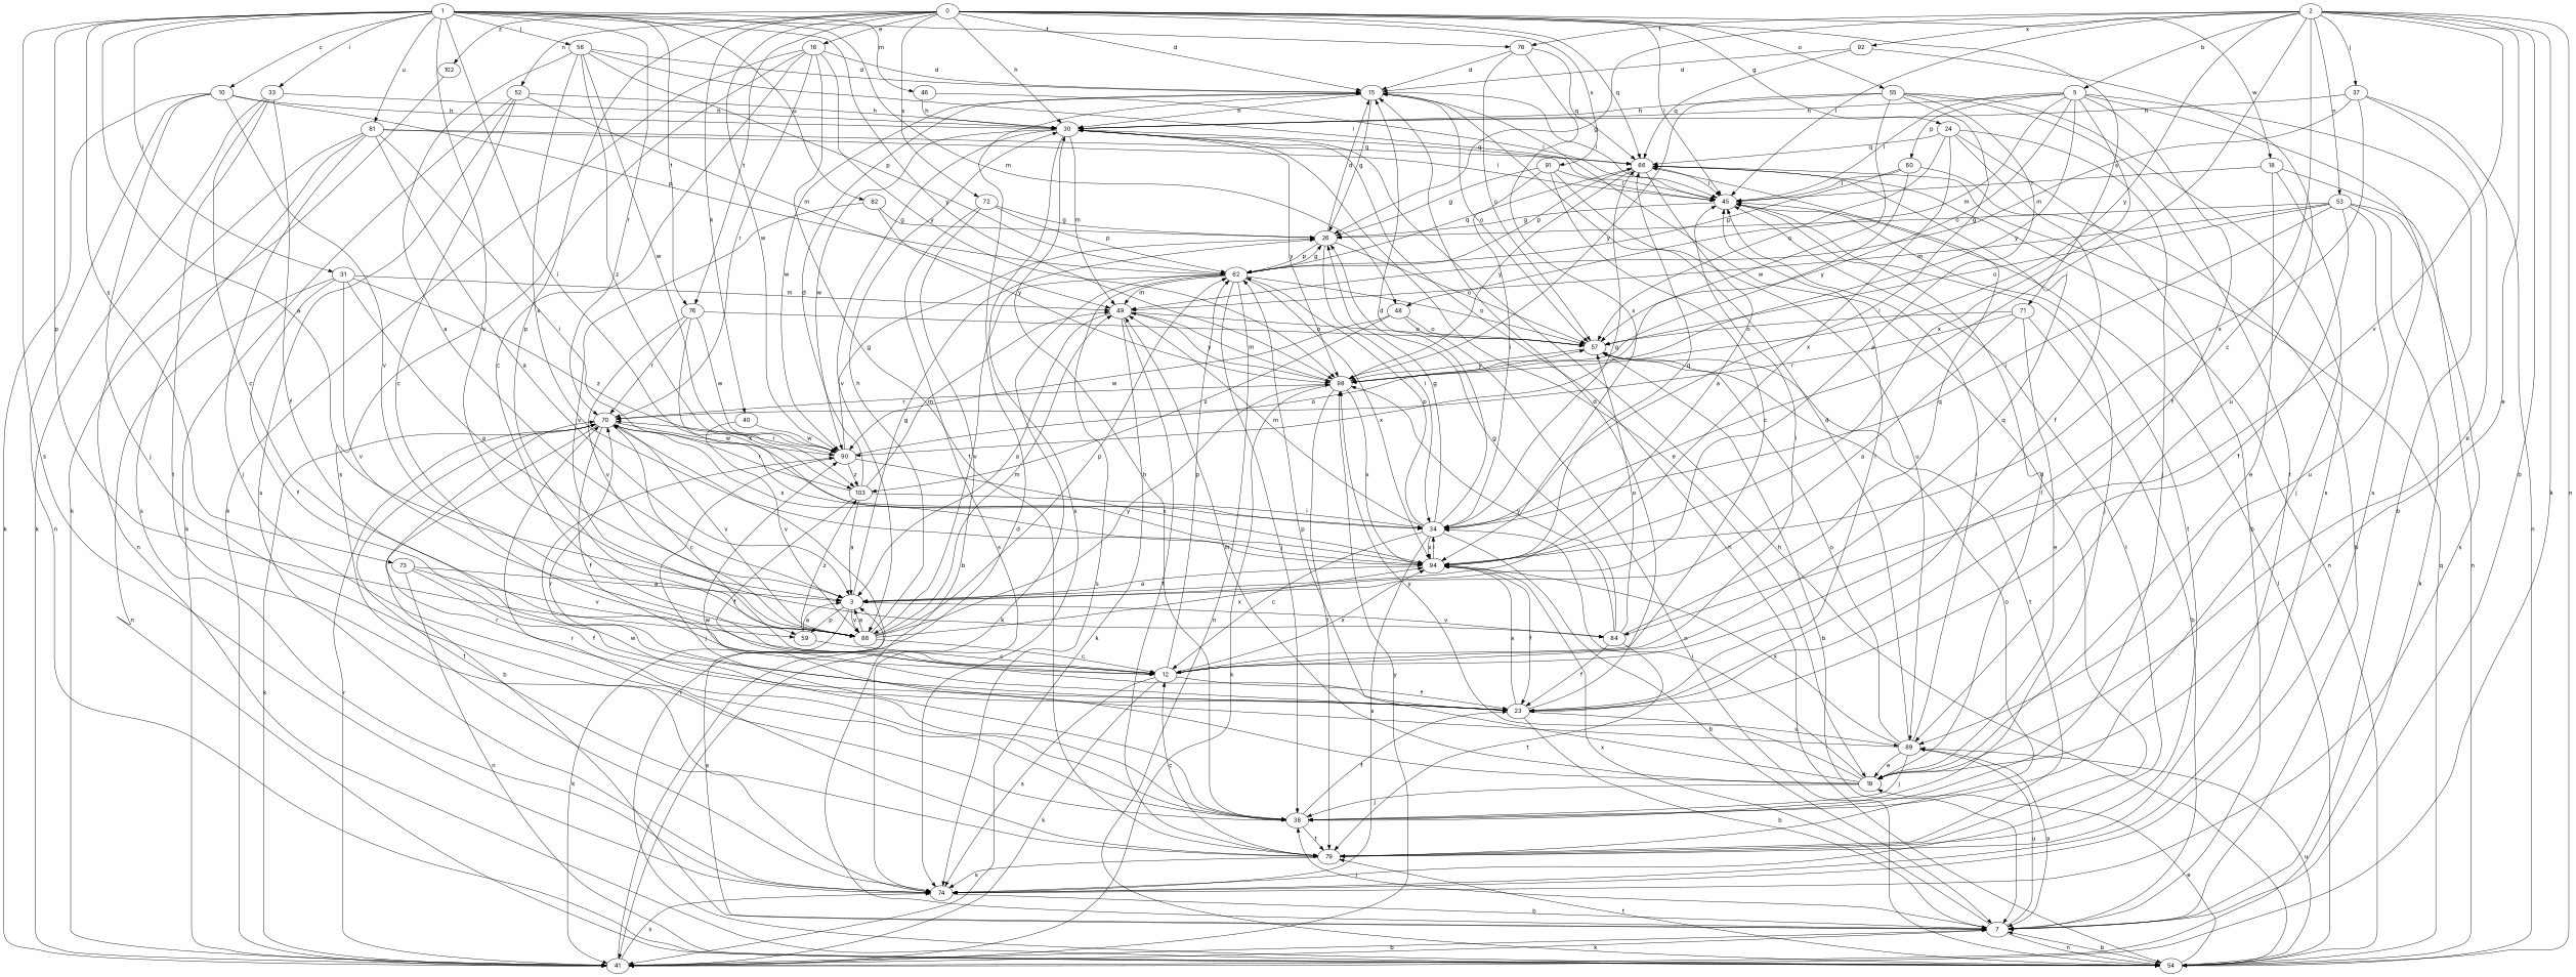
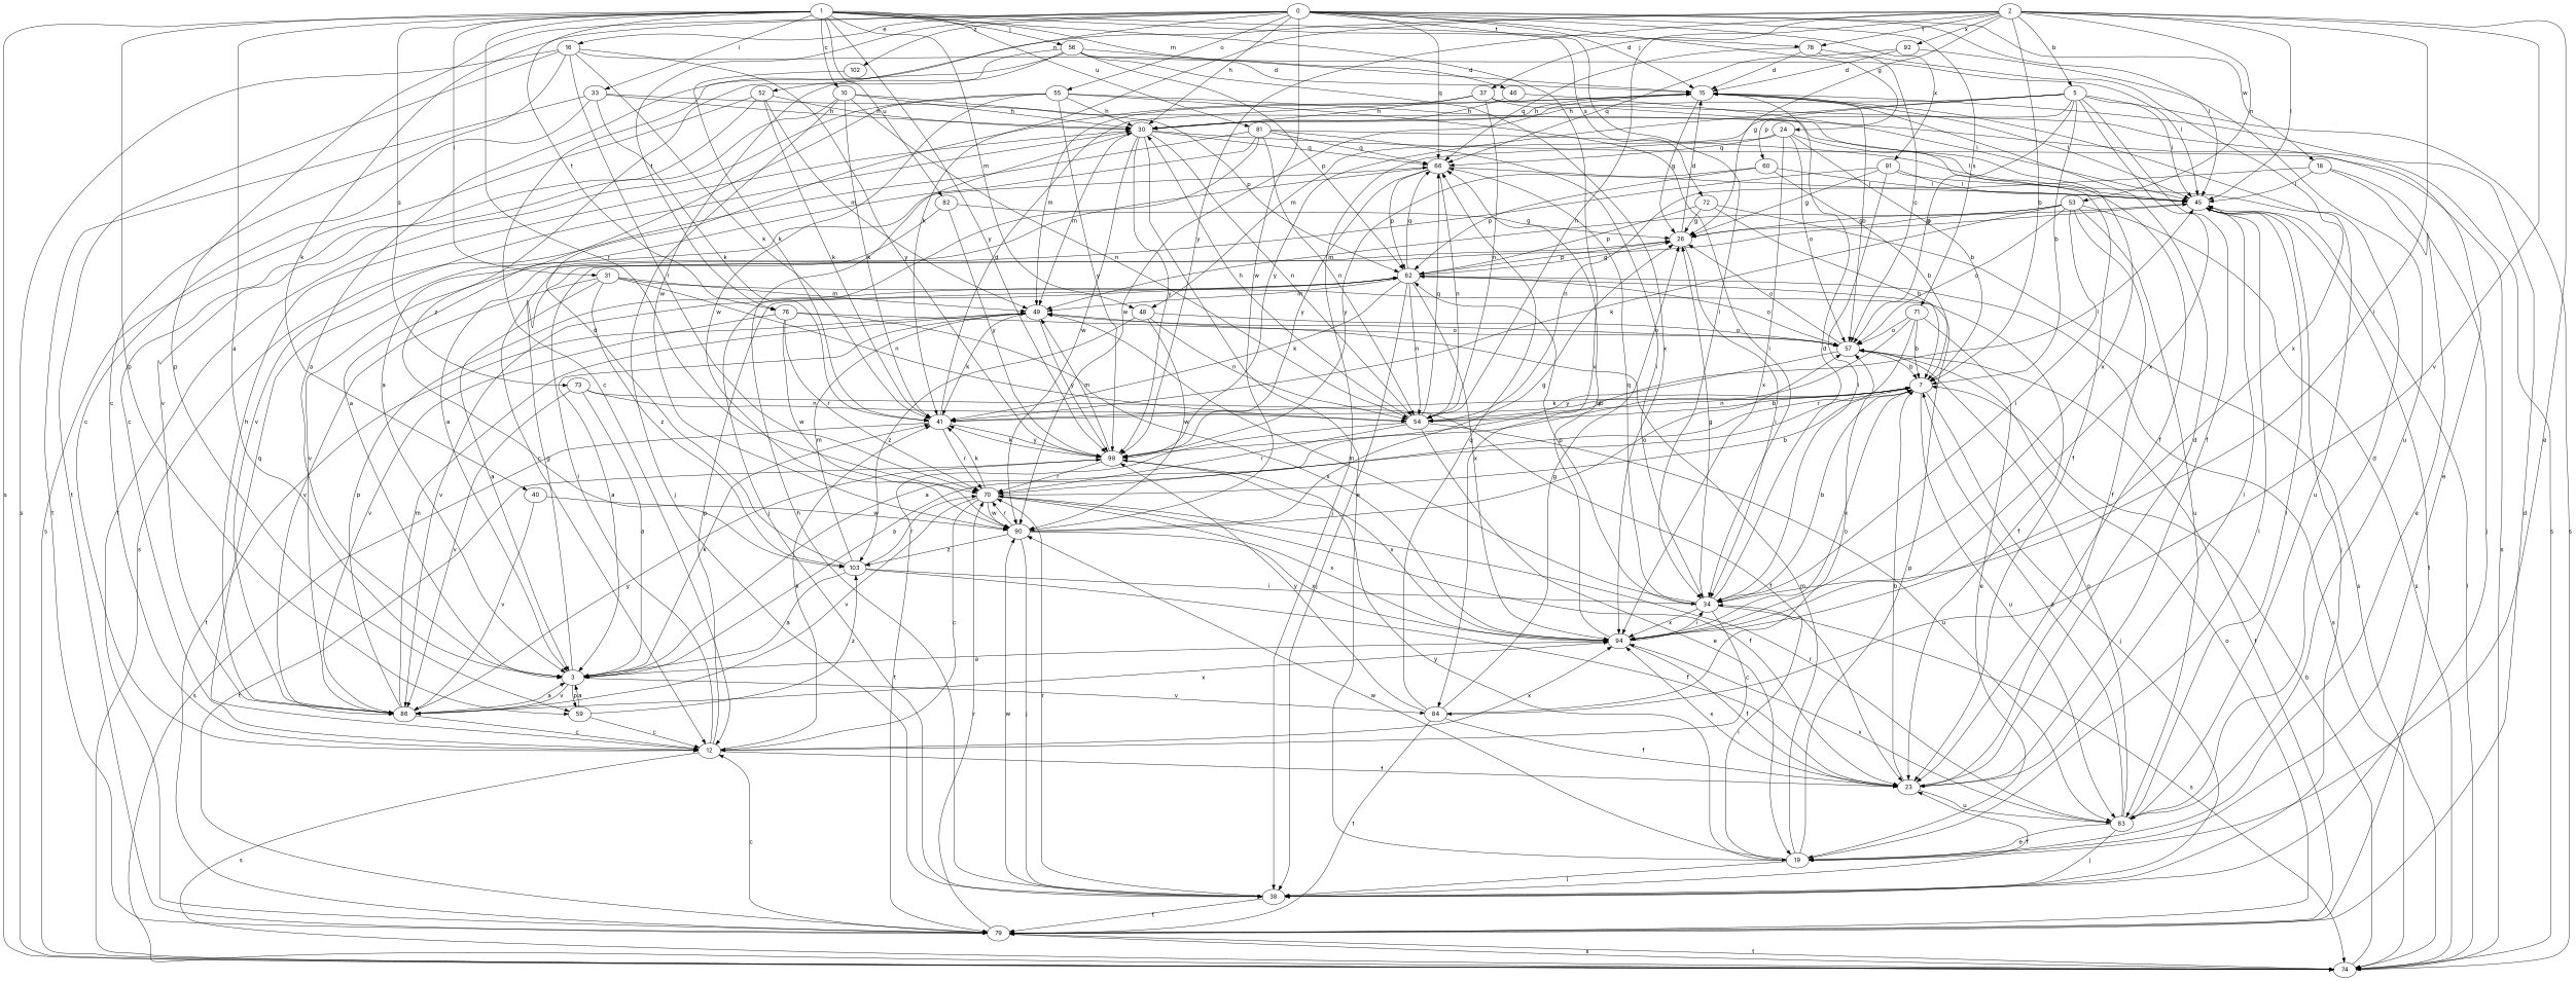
  strict digraph {
    fontname=Inter
    node [fontname=Inter]
    edge [fontname=Inter]
    0
    15
    16
    24
    30
    40
    45
    52
    55
    59
    66
    71
    72
    76
    n15 [label=18]
    90
    91
    102
    26
    57
    70
    74
    98
    12
    41
    79
    7
    23
    94
    38
    19
    54
    86
    49
    3
    34
    103
    62
-   83 [label=89]
+   83
    1
    10
    31
    33
    n44 [label=56]
    46
    48
    73
    78
    81
    82
    84
    2
    5
    37
    53
    92
    60
    0 -> 15 [label=d]
    0 -> 16 [label=e]
    0 -> 24 [label=g]
    0 -> 30 [label=h]
    0 -> 40 [label=k]
    0 -> 45 [label=l]
    0 -> 52 [label=n]
    0 -> 55 [label=o]
    0 -> 59 [label=p]
    0 -> 66 [label=q]
    0 -> 71 [label=s]
    0 -> 72 [label=s]
    0 -> 76 [label=t]
    0 -> n15 [label=w]
    0 -> 90 [label=w]
    0 -> 91 [label=x]
    0 -> 102 [label=z]
    15 -> 30 [label=h]
    15 -> 45 [label=l]
    15 -> 90 [label=w]
    15 -> 26 [label=g]
    15 -> 57 [label=o]
    16 -> 15 [label=d]
    16 -> 70 [label=r]
    16 -> 74 [label=s]
    16 -> 98 [label=y]
    16 -> 12 [label=c]
    16 -> 41 [label=k]
    16 -> 79 [label=t]
    24 -> 66 [label=q]
    24 -> 57 [label=o]
    24 -> 7 [label=b]
    24 -> 23 [label=f]
    24 -> 94 [label=x]
    24 -> 38 [label=j]
    30 -> 66 [label=q]
    30 -> 90 [label=w]
    30 -> 74 [label=s]
    30 -> 98 [label=y]
    30 -> 19 [label=e]
    30 -> 54 [label=n]
    30 -> 86 [label=v]
    30 -> 49 [label=m]
    40 -> 90 [label=w]
    40 -> 86 [label=v]
    45 -> 26 [label=g]
    45 -> 79 [label=t]
    45 -> 38 [label=j]
    52 -> 30 [label=h]
    52 -> 74 [label=s]
    52 -> 12 [label=c]
    52 -> 41 [label=k]
    52 -> 49 [label=m]
    55 -> 30 [label=h]
    55 -> 90 [label=w]
    55 -> 74 [label=s]
    55 -> 98 [label=y]
    55 -> 79 [label=t]
    55 -> 3 [label=a]
    55 -> 34 [label=i]
    59 -> 12 [label=c]
    59 -> 3 [label=a]
    59 -> 103 [label=z]
    66 -> 45 [label=l]
    66 -> 98 [label=y]
    66 -> 54 [label=n]
    66 -> 3 [label=a]
    66 -> 62 [label=p]
    71 -> 57 [label=o]
    71 -> 70 [label=r]
    71 -> 7 [label=b]
    71 -> 19 [label=e]
    71 -> 3 [label=a]
    72 -> 26 [label=g]
    72 -> 74 [label=s]
    72 -> 7 [label=b]
    72 -> 62 [label=p]
    76 -> 90 [label=w]
    76 -> 57 [label=o]
    76 -> 70 [label=r]
    76 -> 94 [label=x]
    76 -> 86 [label=v]
    n15 -> 45 [label=l]
    n15 -> 38 [label=j]
    n15 -> 19 [label=e]
    n15 -> 54 [label=n]
    90 -> 26 [label=g]
    90 -> 57 [label=o]
    90 -> 70 [label=r]
    90 -> 94 [label=x]
    90 -> 38 [label=j]
    90 -> 103 [label=z]
    91 -> 45 [label=l]
    91 -> 26 [label=g]
    91 -> 12 [label=c]
    91 -> 34 [label=i]
    91 -> 83 [label=u]
    102 -> 41 [label=k]
    26 -> 15 [label=d]
-   26 -> 57 [label=o]
+   57 -> 26 [label=o]
    26 -> 34 [label=i]
    26 -> 62 [label=p]
    57 -> 98 [label=y]
    57 -> 79 [label=t]
    57 -> 7 [label=b]
    70 -> 90 [label=w]
    70 -> 12 [label=c]
    70 -> 41 [label=k]
    70 -> 7 [label=b]
    70 -> 23 [label=f]
    70 -> 94 [label=x]
    70 -> 86 [label=v]
    74 -> 45 [label=l]
-   74 -> 70 [label=t]
+   74 -> 79 [label=t]
    74 -> 7 [label=b]
    98 -> 70 [label=r]
    98 -> 41 [label=k]
    98 -> 79 [label=t]
    98 -> 94 [label=x]
    98 -> 49 [label=m]
    12 -> 45 [label=l]
    12 -> 66 [label=q]
    12 -> 74 [label=s]
    12 -> 41 [label=k]
    12 -> 23 [label=f]
    12 -> 94 [label=x]
    12 -> 62 [label=p]
    41 -> 15 [label=d]
    41 -> 70 [label=r]
    41 -> 74 [label=s]
    41 -> 98 [label=y]
    41 -> 7 [label=b]
    79 -> 15 [label=d]
    79 -> 57 [label=o]
    79 -> 70 [label=r]
    79 -> 74 [label=s]
    79 -> 12 [label=c]
    7 -> 41 [label=k]
    7 -> 94 [label=x]
    7 -> 38 [label=j]
    7 -> 54 [label=n]
    7 -> 3 [label=a]
    7 -> 83 [label=u]
    23 -> 15 [label=d]
    23 -> 45 [label=l]
    23 -> 7 [label=b]
    23 -> 94 [label=x]
    23 -> 83 [label=u]
    94 -> 66 [label=q]
    94 -> 23 [label=f]
    94 -> 3 [label=a]
    94 -> 34 [label=i]
    38 -> 30 [label=h]
    38 -> 90 [label=w]
    38 -> 70 [label=r]
    38 -> 79 [label=t]
    38 -> 23 [label=f]
    19 -> 45 [label=l]
    19 -> 90 [label=w]
    19 -> 98 [label=y]
    19 -> 38 [label=j]
    19 -> 49 [label=m]
    19 -> 34 [label=i]
    19 -> 62 [label=p]
    54 -> 30 [label=h]
    54 -> 45 [label=l]
    54 -> 66 [label=q]
    54 -> 70 [label=r]
    54 -> 79 [label=t]
    54 -> 7 [label=b]
    54 -> 19 [label=e]
    54 -> 83 [label=u]
    86 -> 30 [label=h]
    86 -> 98 [label=y]
    86 -> 12 [label=c]
    86 -> 94 [label=x]
    86 -> 49 [label=m]
    86 -> 3 [label=a]
    86 -> 62 [label=p]
    49 -> 57 [label=o]
    49 -> 98 [label=y]
    49 -> 41 [label=k]
    49 -> 79 [label=t]
    49 -> 3 [label=a]
    3 -> 59 [label=p]
    3 -> 26 [label=g]
    3 -> 41 [label=k]
    3 -> 86 [label=v]
    3 -> 84 [label=v]
    34 -> 15 [label=d]
    34 -> 66 [label=q]
    34 -> 26 [label=g]
    34 -> 74 [label=s]
    34 -> 12 [label=c]
    34 -> 7 [label=b]
    34 -> 94 [label=x]
    34 -> 49 [label=m]
    34 -> 62 [label=p]
    103 -> 15 [label=d]
    103 -> 70 [label=r]
    103 -> 23 [label=f]
    103 -> 49 [label=m]
    103 -> 3 [label=a]
    103 -> 34 [label=i]
    62 -> 66 [label=q]
    62 -> 26 [label=g]
    62 -> 57 [label=o]
    62 -> 74 [label=s]
    62 -> 41 [label=k]
    62 -> 94 [label=x]
    62 -> 38 [label=j]
    62 -> 54 [label=n]
    62 -> 86 [label=v]
    62 -> 49 [label=m]
    83 -> 15 [label=d]
    83 -> 45 [label=l]
    83 -> 57 [label=o]
    83 -> 70 [label=r]
    83 -> 7 [label=a]
    83 -> 94 [label=x]
    83 -> 38 [label=j]
    83 -> 19 [label=e]
    1 -> 59 [label=p]
    1 -> 76 [label=t]
    1 -> 70 [label=r]
    1 -> 74 [label=s]
    1 -> 98 [label=y]
    1 -> 3 [label=a]
    1 -> 34 [label=i]
    1 -> 10 [label=c]
    1 -> 31 [label=i]
    1 -> 33 [label=i]
    1 -> n44 [label=j]
    1 -> 46 [label=m]
    1 -> 48 [label=m]
    1 -> 73 [label=s]
    1 -> 78 [label=t]
    1 -> 81 [label=u]
    1 -> 82 [label=u]
    1 -> 84 [label=v]
    10 -> 30 [label=h]
    10 -> 41 [label=k]
    10 -> 38 [label=j]
    10 -> 54 [label=n]
    10 -> 86 [label=v]
    10 -> 62 [label=p]
    31 -> 23 [label=f]
    31 -> 54 [label=n]
    31 -> 86 [label=v]
    31 -> 49 [label=m]
    31 -> 3 [label=a]
    31 -> 103 [label=z]
    33 -> 30 [label=h]
    33 -> 12 [label=c]
    33 -> 41 [label=k]
    33 -> 79 [label=t]
    33 -> 23 [label=f]
    n44 -> 15 [label=d]
    n44 -> 45 [label=l]
    n44 -> 90 [label=w]
    n44 -> 94 [label=x]
    n44 -> 3 [label=a]
    n44 -> 103 [label=z]
    n44 -> 62 [label=p]
    46 -> 30 [label=h]
    46 -> 45 [label=l]
    48 -> 90 [label=w]
    48 -> 57 [label=o]
    48 -> 54 [label=n]
    48 -> 103 [label=z]
    73 -> 23 [label=f]
    73 -> 54 [label=n]
    73 -> 86 [label=v]
    73 -> 3 [label=a]
    78 -> 15 [label=d]
    78 -> 66 [label=q]
    78 -> 57 [label=o]
    78 -> 94 [label=x]
    81 -> 45 [label=l]
    81 -> 66 [label=q]
    81 -> 74 [label=s]
    81 -> 38 [label=j]
    81 -> 54 [label=n]
    81 -> 3 [label=a]
    81 -> 34 [label=i]
    82 -> 26 [label=g]
    82 -> 98 [label=y]
    82 -> 86 [label=v]
    84 -> 66 [label=q]
    84 -> 26 [label=g]
    84 -> 57 [label=o]
    84 -> 98 [label=y]
    84 -> 79 [label=t]
    84 -> 23 [label=f]
    2 -> 45 [label=l]
    2 -> 26 [label=g]
    2 -> 98 [label=y]
    2 -> 12 [label=c]
    2 -> 41 [label=k]
    2 -> 7 [label=b]
    2 -> 19 [label=e]
    2 -> 54 [label=n]
    2 -> 34 [label=i]
    2 -> 78 [label=t]
    2 -> 84 [label=v]
    2 -> 5 [label=b]
    2 -> 37 [label=j]
    2 -> 53 [label=n]
    2 -> 92 [label=x]
    5 -> 30 [label=h]
    5 -> 45 [label=l]
    5 -> 57 [label=o]
    5 -> 74 [label=s]
    5 -> 98 [label=y]
    5 -> 7 [label=b]
    5 -> 23 [label=f]
    5 -> 94 [label=x]
    5 -> 48 [label=m]
    5 -> 60 [label=p]
    37 -> 30 [label=h]
    37 -> 94 [label=x]
    37 -> 19 [label=e]
    37 -> 54 [label=n]
    37 -> 49 [label=m]
    53 -> 26 [label=g]
    53 -> 57 [label=o]
    53 -> 74 [label=s]
    53 -> 41 [label=k]
    53 -> 23 [label=f]
    53 -> 49 [label=m]
    53 -> 34 [label=i]
    53 -> 83 [label=u]
    92 -> 15 [label=d]
    92 -> 66 [label=q]
    92 -> 83 [label=u]
    60 -> 45 [label=l]
    60 -> 98 [label=y]
    60 -> 7 [label=b]
    60 -> 62 [label=p]
  }
